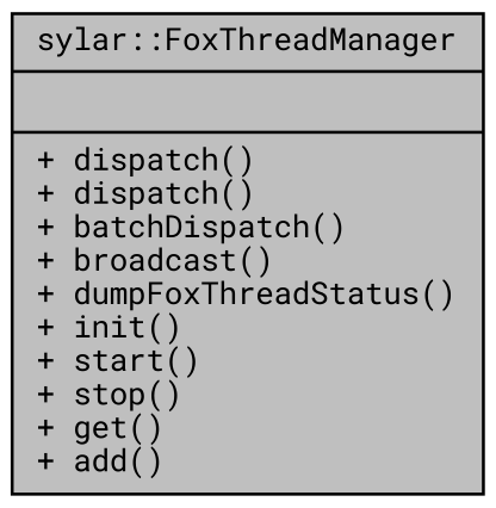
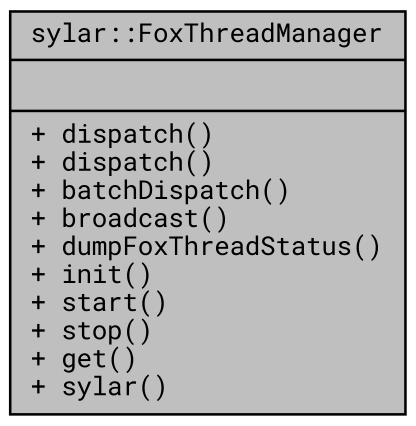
  digraph {
    fontname="Roboto Mono"
-   n1 [color=black fillcolor=grey75 fontcolor=black fontname="Roboto Mono" fontsize=10 height=0.2 label="{sylar::FoxThreadManager\n||+ dispatch()\l+ dispatch()\l+ batchDispatch()\l+ broadcast()\l+ dumpFoxThreadStatus()\l+ init()\l+ start()\l+ stop()\l+ get()\l+ add()\l}" shape=record style=filled width=0.4]
+   n1 [color=black fillcolor=grey75 fontcolor=black fontname="Roboto Mono" fontsize=10 height=0.2 label="{sylar::FoxThreadManager\n||+ dispatch()\l+ dispatch()\l+ batchDispatch()\l+ broadcast()\l+ dumpFoxThreadStatus()\l+ init()\l+ start()\l+ stop()\l+ get()\l+ sylar()\l}" shape=record style=filled width=0.4]
  }
